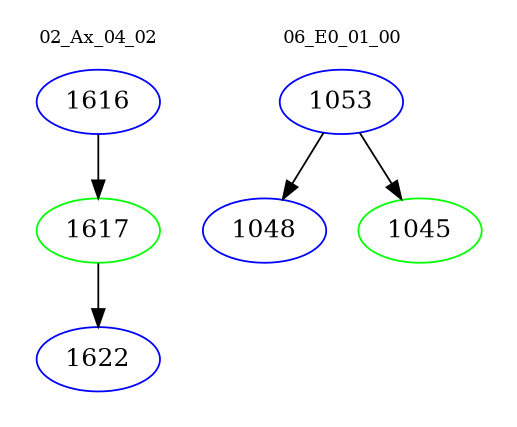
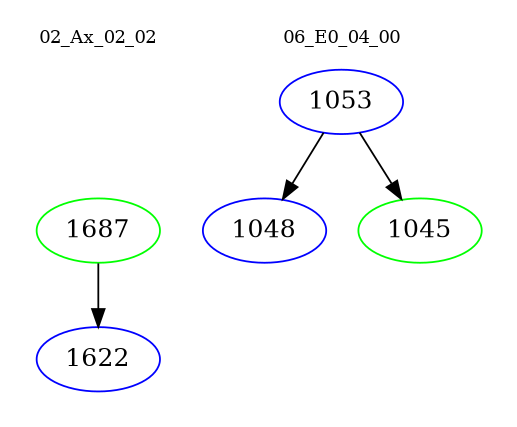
  digraph {
    node [color=blue]
    edge [color=black]
-   n1 [label=1616]
-   n2 [color=green label=1617]
+   n2 [color=green label=1687]
    n3 [label=1622]
    n4 [label=1053]
    n5 [label=1048]
    n6 [color=green label=1045]
    subgraph cluster_1 {
      color=white
      fontsize=10
-     label="02_Ax_04_02"
-     n1
+     label="02_Ax_02_02"
      n2
      n3
    }
    subgraph cluster_2 {
      color=white
      fontsize=10
-     label="06_E0_01_00"
+     label="06_E0_04_00"
      n4
      n5
      n6
    }
-   n1 -> n2
    n2 -> n3
    n4 -> n5
    n4 -> n6
  }
